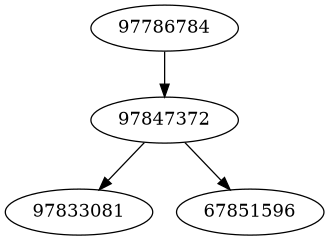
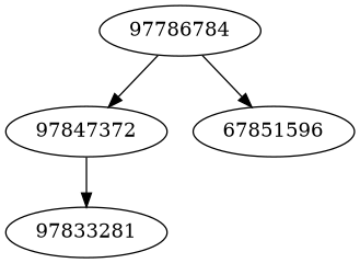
  strict digraph {
    97786784
    97847372
-   97833281 [label=97833081]
+   97833281
    n4 [label=67851596]
    97786784 -> 97847372
    97847372 -> 97833281
-   97847372 -> n4
+   97786784 -> n4
  }
